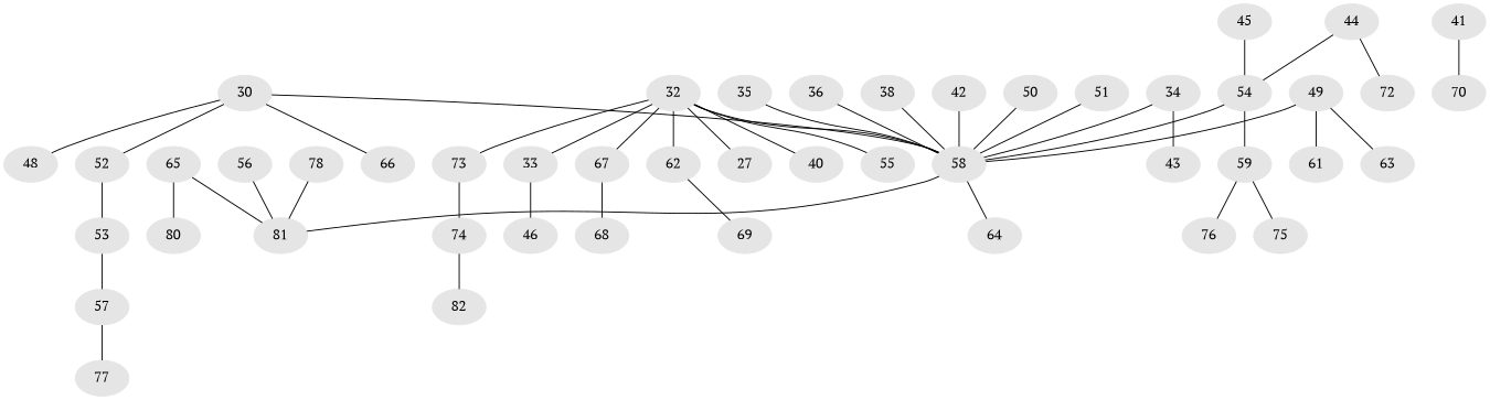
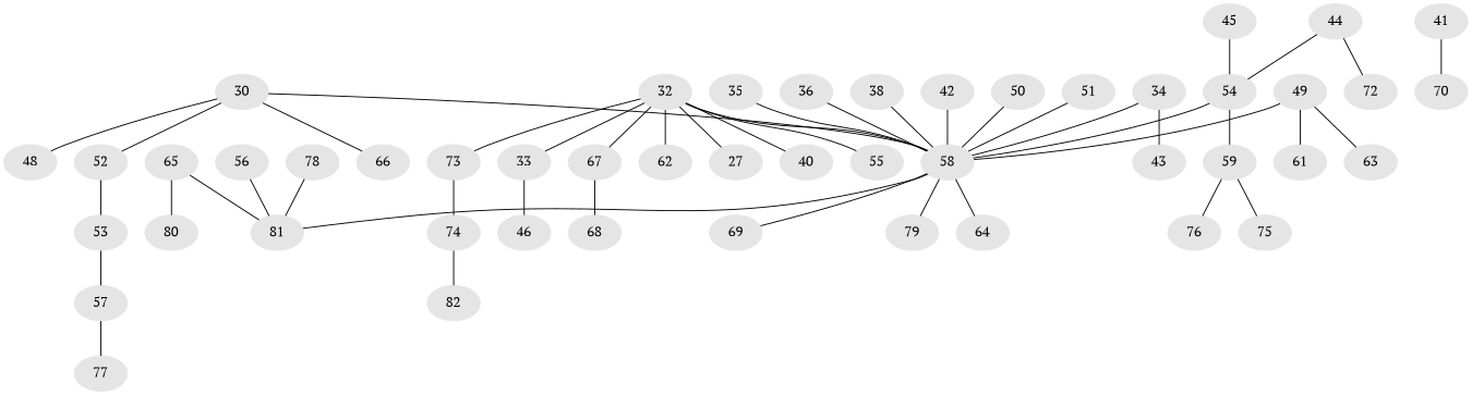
  graph {
    fontname="PT Serif"
    node [color=gray90 fontname="PT Serif" style=filled]
    edge [fontname="PT Serif"]
    30
    48
    52
    58 [super="+18+31+22+24+28"]
    66
    53
    57
    81 [super="+47"]
    64
    69
+   79
    32 [super="+4+26"]
    33
    n14 [label=27]
    40
    55
    62
    67 [super="+60"]
    73
    46
    68
    74
    34
    43
    35
    36
    38
    41
    70
    42
    54 [super="+20"]
    59 [super="+27+39"]
    44
    72
    45
    49 [super="+29"]
    61
    63
    50
    51
    77
    75
    76
    56
    65
    80
    82
    78
    30 -- 48
    30 -- 52
    30 -- 58
    30 -- 66
    52 -- 53
    58 -- 81
    58 -- 64
-   62 -- 69
+   58 -- 69
+   58 -- 79
    53 -- 57
    57 -- 77
    32 -- 58
    32 -- 33
    32 -- n14
    32 -- 40
    32 -- 55
    32 -- 62
    32 -- 67
    32 -- 73
    33 -- 46
    67 -- 68
    73 -- 74
    74 -- 82
    34 -- 58
    34 -- 43
    35 -- 58
    36 -- 58
    38 -- 58
    41 -- 70
    42 -- 58
    54 -- 58
    54 -- 59
    59 -- 75
    59 -- 76
    44 -- 54
    44 -- 72
    45 -- 54
    49 -- 58
    49 -- 61
    49 -- 63
    50 -- 58
    51 -- 58
    56 -- 81
    65 -- 81
    65 -- 80
    78 -- 81
  }
